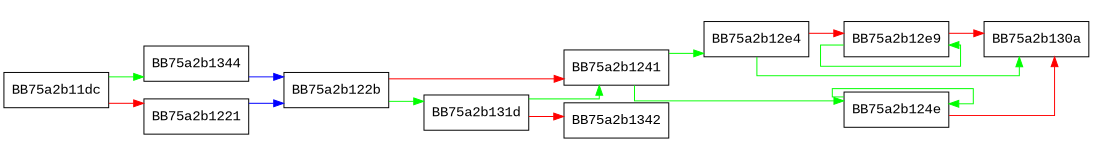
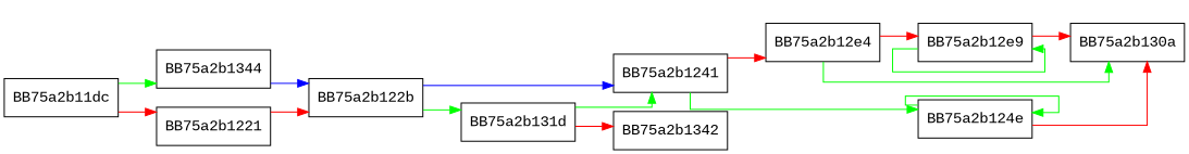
  digraph {
    fontname="Liberation Mono"
    rankdir=LR
    splines=ortho
    node [fontname="Liberation Mono" shape=box]
    edge [color=green fontname="Liberation Mono"]
    BB75a2b11dc
    BB75a2b1344
    BB75a2b1221
    BB75a2b122b
    BB75a2b131d
    BB75a2b1241
    BB75a2b1342
    BB75a2b12e4
    BB75a2b124e
    BB75a2b130a
    BB75a2b12e9
    BB75a2b11dc -> BB75a2b1344
    BB75a2b11dc -> BB75a2b1221 [color=red]
    BB75a2b1344 -> BB75a2b122b [color=blue]
-   BB75a2b1221 -> BB75a2b122b [color=blue]
+   BB75a2b1221 -> BB75a2b122b [color=red]
    BB75a2b122b -> BB75a2b131d
-   BB75a2b122b -> BB75a2b1241 [color=red]
+   BB75a2b122b -> BB75a2b1241 [color=blue]
    BB75a2b131d -> BB75a2b1241
    BB75a2b131d -> BB75a2b1342 [color=red]
-   BB75a2b1241 -> BB75a2b12e4
+   BB75a2b1241 -> BB75a2b12e4 [color=red]
    BB75a2b1241 -> BB75a2b124e
    BB75a2b12e4 -> BB75a2b130a
    BB75a2b12e4 -> BB75a2b12e9 [color=red]
    BB75a2b124e -> BB75a2b124e
    BB75a2b124e -> BB75a2b130a [color=red]
    BB75a2b12e9 -> BB75a2b130a [color=red]
    BB75a2b12e9 -> BB75a2b12e9
  }
